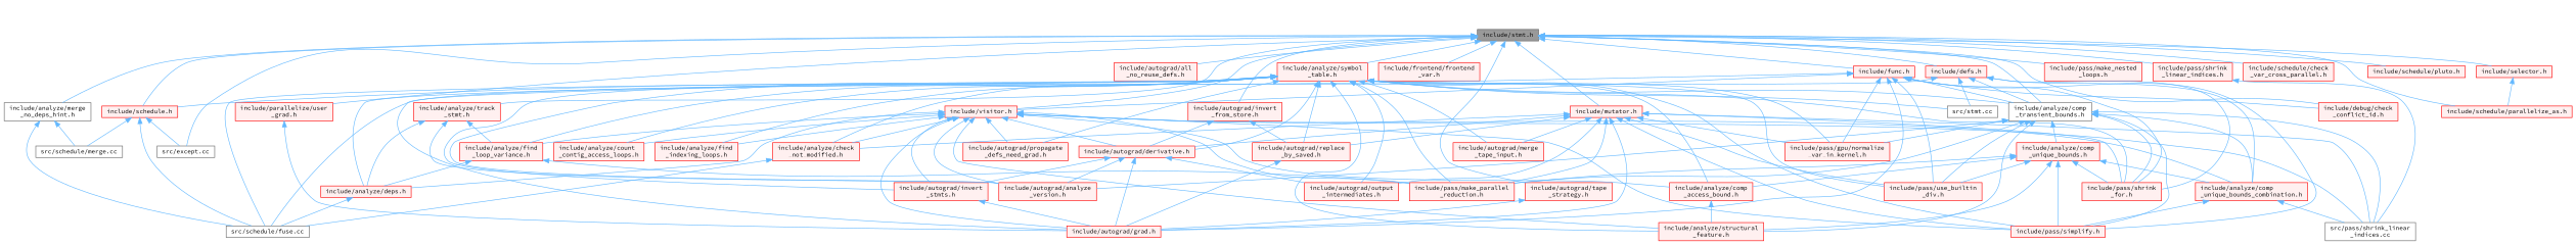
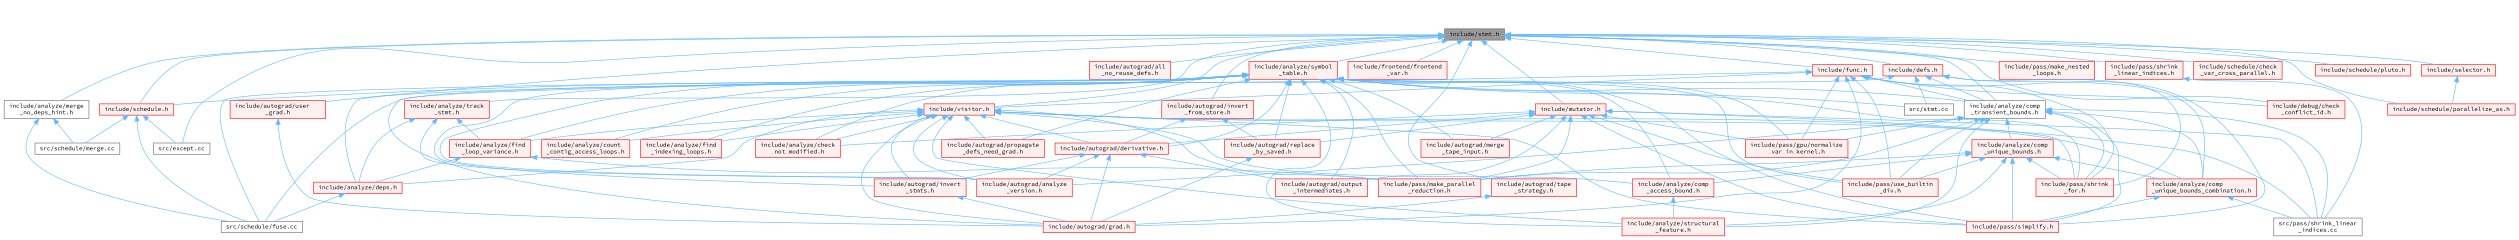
  digraph {
    fontname="Source Code Pro"
    node [color=red fillcolor="#FFF0F0" fontname="Source Code Pro" fontsize=10 shape=box style=filled]
    edge [color=steelblue1 dir=back fontname="Source Code Pro" fontsize=10 labelfontname=Helvetica labelfontsize=10 style=solid]
    n1 [color=gray40 fillcolor=grey60 fontcolor=black height=0.2 label="include/stmt.h" width=0.4]
    n2 [color=grey40 fillcolor=white height=0.2 label="include/analyze/comp\l_transient_bounds.h" width=0.4]
    n3 [color=grey40 fillcolor=white height=0.2 label="include/analyze/merge\l_no_deps_hint.h" width=0.4]
    n4 [height=0.2 label="include/analyze/symbol\l_table.h" width=0.4]
    n5 [height=0.2 label="include/analyze/track\l_stmt.h" width=0.4]
    n6 [height=0.2 label="include/autograd/all\l_no_reuse_defs.h" width=0.4]
    n7 [height=0.2 label="include/autograd/invert\l_from_store.h" width=0.4]
    n8 [height=0.2 label="include/autograd/tape\l_strategy.h" width=0.4]
-   n9 [height=0.2 label="include/parallelize/user\l_grad.h" width=0.4]
+   n9 [height=0.2 label="include/autograd/user\l_grad.h" width=0.4]
    n10 [height=0.2 label="include/debug/check\l_conflict_id.h" width=0.4]
    n11 [height=0.2 label="include/frontend/frontend\l_var.h" width=0.4]
    n12 [height=0.2 label="include/func.h" width=0.4]
    n13 [height=0.2 label="include/schedule.h" width=0.4]
    n14 [color=grey40 fillcolor=white height=0.2 label="src/except.cc" width=0.4]
    n15 [height=0.2 label="include/visitor.h" width=0.4]
    n16 [height=0.2 label="include/defs.h" width=0.4]
    n17 [height=0.2 label="include/mutator.h" width=0.4]
    n18 [height=0.2 label="include/pass/make_nested\l_loops.h" width=0.4]
    n19 [height=0.2 label="include/pass/shrink\l_linear_indices.h" width=0.4]
    n20 [height=0.2 label="include/schedule/check\l_var_cross_parallel.h" width=0.4]
    n21 [height=0.2 label="include/schedule/parallelize_as.h" width=0.4]
    n22 [height=0.2 label="include/schedule/pluto.h" width=0.4]
    n23 [height=0.2 label="include/selector.h" width=0.4]
    n24 [height=0.2 label="include/analyze/comp\l_unique_bounds.h" width=0.4]
    n25 [height=0.2 label="include/analyze/structural\l_feature.h" width=0.4]
    n26 [height=0.2 label="include/analyze/comp\l_unique_bounds_combination.h" width=0.4]
    n27 [height=0.2 label="include/pass/simplify.h" width=0.4]
    n28 [color=grey40 fillcolor=white height=0.2 label="src/pass/shrink_linear\l_indices.cc" width=0.4]
    n29 [height=0.2 label="include/pass/make_parallel\l_reduction.h" width=0.4]
    n30 [height=0.2 label="include/pass/shrink\l_for.h" width=0.4]
    n31 [height=0.2 label="include/pass/use_builtin\l_div.h" width=0.4]
    n32 [height=0.2 label="include/autograd/analyze\l_version.h" width=0.4]
    n33 [height=0.2 label="include/pass/gpu/normalize\l_var_in_kernel.h" width=0.4]
    n34 [color=grey40 fillcolor=white height=0.2 label="src/schedule/fuse.cc" width=0.4]
    n35 [color=grey40 fillcolor=white height=0.2 label="src/schedule/merge.cc" width=0.4]
    n36 [color=grey40 fillcolor=white height=0.2 label="src/stmt.cc" width=0.4]
    n37 [height=0.2 label="include/analyze/comp\l_access_bound.h" width=0.4]
    n38 [height=0.2 label="include/analyze/check\l_not_modified.h" width=0.4]
    n39 [height=0.2 label="include/analyze/count\l_contig_access_loops.h" width=0.4]
    n40 [height=0.2 label="include/analyze/deps.h" width=0.4]
    n41 [height=0.2 label="include/analyze/find\l_indexing_loops.h" width=0.4]
    n42 [height=0.2 label="include/analyze/find\l_loop_variance.h" width=0.4]
    n43 [height=0.2 label="include/autograd/derivative.h" width=0.4]
    n44 [height=0.2 label="include/autograd/grad.h" width=0.4]
    n45 [height=0.2 label="include/autograd/invert\l_stmts.h" width=0.4]
    n46 [height=0.2 label="include/autograd/output\l_intermediates.h" width=0.4]
    n47 [height=0.2 label="include/autograd/merge\l_tape_input.h" width=0.4]
    n48 [height=0.2 label="include/autograd/propagate\l_defs_need_grad.h" width=0.4]
    n49 [height=0.2 label="include/autograd/replace\l_by_saved.h" width=0.4]
    n1 -> n2
    n1 -> n3
    n1 -> n4
    n1 -> n5
    n1 -> n6
    n1 -> n7
    n1 -> n8
    n1 -> n9
    n1 -> n10
    n1 -> n11
    n1 -> n12
    n1 -> n13
    n1 -> n14
    n1 -> n15
    n1 -> n16
    n1 -> n17
    n1 -> n18
    n1 -> n19
    n1 -> n20
    n1 -> n21
    n1 -> n22
    n1 -> n23
    n2 -> n24
    n2 -> n25
    n2 -> n26
    n2 -> n27
    n2 -> n28
    n2 -> n29
    n2 -> n30
    n2 -> n31
    n2 -> n32
    n2 -> n33
    n3 -> n34
    n3 -> n35
    n4 -> n2
    n4 -> n25
    n4 -> n27
    n4 -> n29
    n4 -> n30
    n4 -> n31
    n4 -> n32
    n4 -> n33
    n4 -> n34
    n4 -> n36
    n4 -> n37
    n4 -> n38
    n4 -> n39
    n4 -> n40
    n4 -> n41
    n4 -> n42
    n4 -> n43
    n4 -> n44
    n4 -> n45
    n4 -> n46
    n4 -> n47
    n4 -> n48
    n4 -> n49
    n5 -> n32
    n5 -> n40
    n5 -> n42
    n7 -> n43
    n7 -> n49
    n8 -> n44
    n9 -> n44
    n12 -> n2
    n12 -> n10
    n12 -> n13
    n12 -> n15
    n12 -> n27
    n12 -> n30
    n12 -> n31
    n12 -> n33
    n12 -> n44
    n13 -> n14
    n13 -> n34
    n13 -> n35
    n15 -> n25
    n15 -> n26
    n15 -> n27
    n15 -> n28
    n15 -> n29
    n15 -> n32
    n15 -> n37
    n15 -> n38
    n15 -> n39
    n15 -> n40
    n15 -> n41
    n15 -> n42
    n15 -> n43
    n15 -> n44
    n15 -> n45
    n15 -> n48
    n16 -> n2
    n16 -> n26
    n16 -> n30
    n16 -> n34
    n16 -> n36
    n17 -> n27
    n17 -> n28
    n17 -> n29
    n17 -> n30
    n17 -> n31
    n17 -> n33
    n17 -> n38
    n17 -> n43
-   n17 -> n44
    n17 -> n46
    n17 -> n47
    n17 -> n49
    n19 -> n28
    n23 -> n21
    n24 -> n25
    n24 -> n26
    n24 -> n27
    n24 -> n29
    n24 -> n30
    n24 -> n31
    n24 -> n37
    n26 -> n27
    n26 -> n28
    n37 -> n25
-   n38 -> n34
    n40 -> n34
    n42 -> n29
    n42 -> n40
    n43 -> n32
    n43 -> n44
    n43 -> n45
    n43 -> n46
    n45 -> n44
    n49 -> n44
  }
